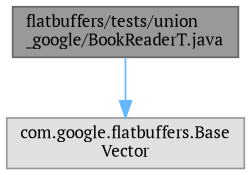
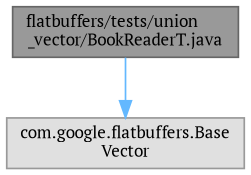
  digraph {
    fontname="PT Serif"
    node [fontname="PT Serif" fontsize=10 shape=box style=filled]
-   n1 [color=gray40 fillcolor=grey60 fontcolor=black height=0.2 label="flatbuffers/tests/union\l_google/BookReaderT.java" width=0.4]
+   n1 [color=gray40 fillcolor=grey60 fontcolor=black height=0.2 label="flatbuffers/tests/union\l_vector/BookReaderT.java" width=0.4]
    n2 [color=grey60 fillcolor="#E0E0E0" height=0.2 label="com.google.flatbuffers.Base\lVector" width=0.4]
    n1 -> n2 [color=steelblue1 fontname="PT Serif" fontsize=10 labelfontname=Helvetica labelfontsize=10 style=solid]
  }
